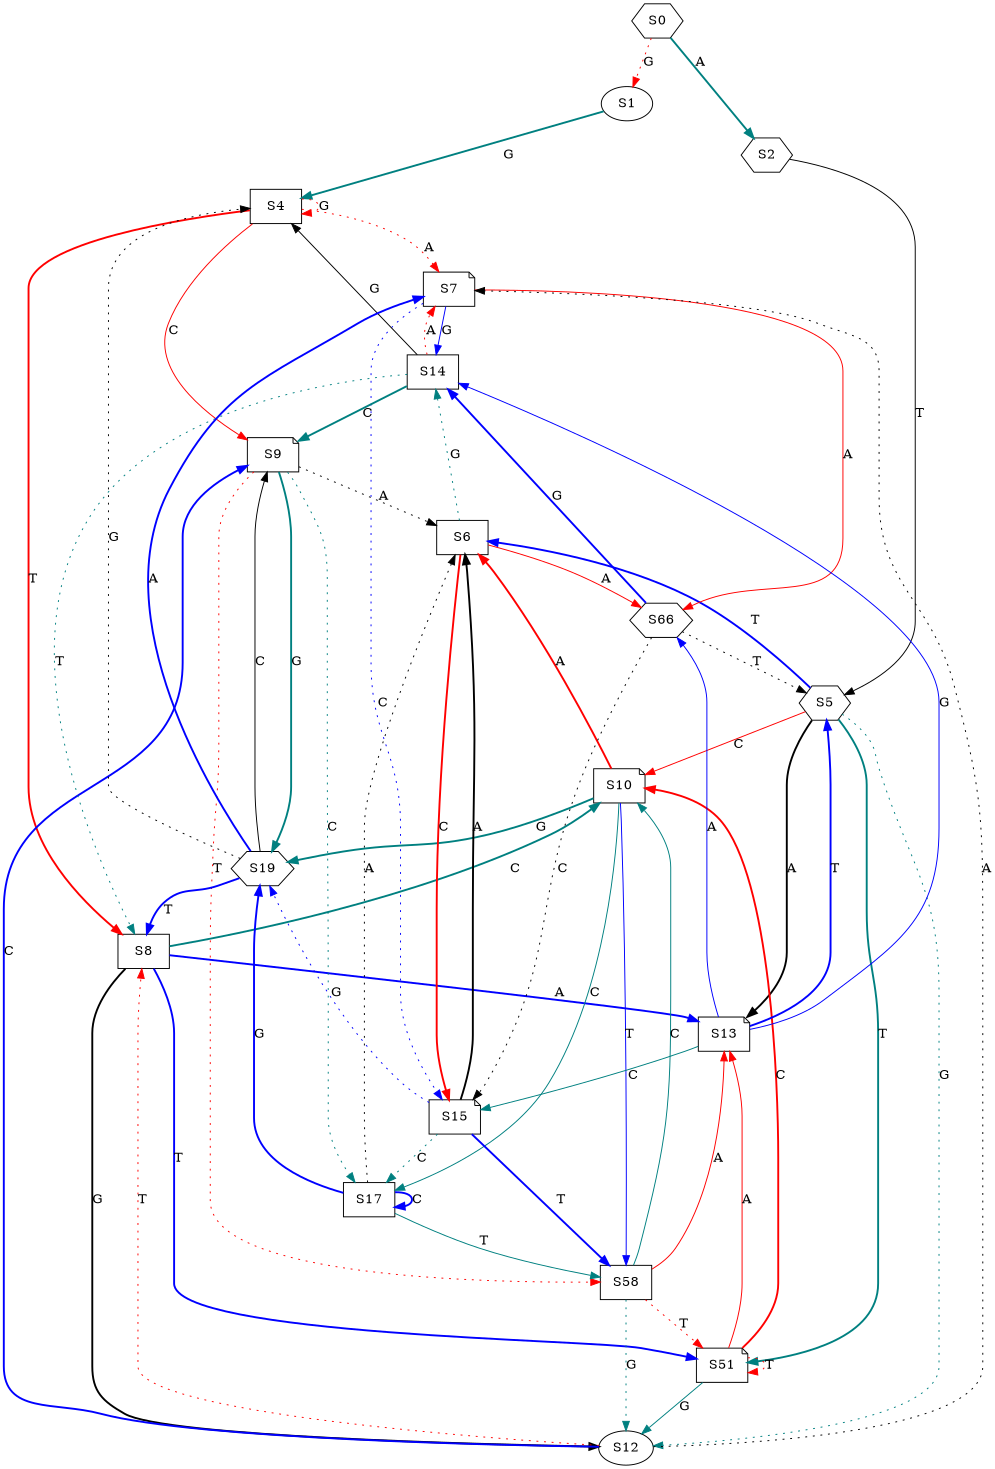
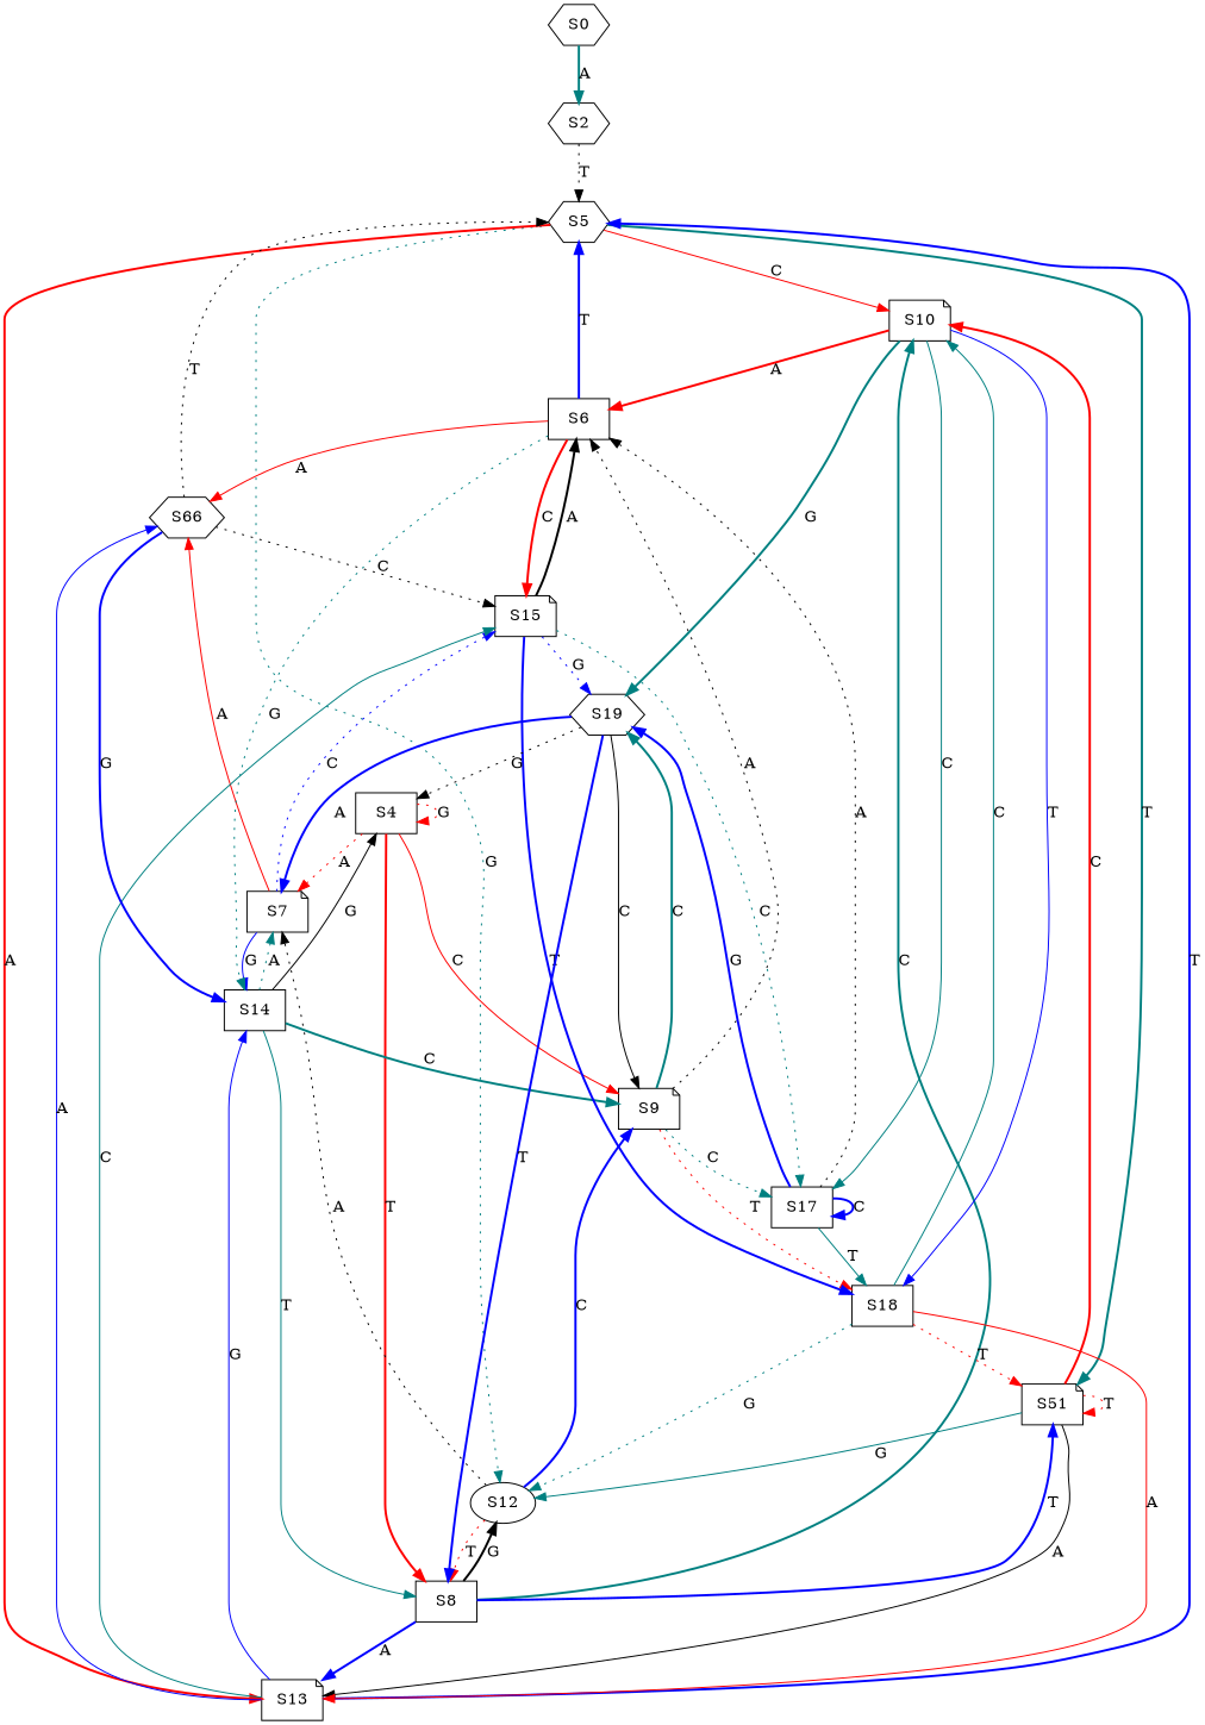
  strict digraph {
    node [shape=box]
    edge [color=red style=bold]
    S0 [shape=hexagon]
-   S1 [shape=ellipse]
    S2 [shape=hexagon]
    S4
    S5 [shape=hexagon]
    S7 [shape=note]
    S8
    S9 [shape=note]
    S10 [shape=note]
    n10 [label=S51 shape=note]
    S12 [shape=ellipse]
    S13 [shape=note]
    S6
    S14
    S15 [shape=note]
    n16 [label=S66 shape=hexagon]
    S17
-   S18 [label=S58]
+   S18
    S19 [shape=hexagon]
-   S0 -> S1 [label=G style=dotted]
    S0 -> S2 [color=teal label=A]
-   S1 -> S4 [color=teal label=G]
-   S2 -> S5 [color=black label=T style=solid]
+   S2 -> S5 [color=black label=T style=dotted]
    S4 -> S4 [label=G style=dotted]
    S4 -> S7 [label=A style=dotted]
    S4 -> S8 [label=T]
    S4 -> S9 [label=C style=solid]
    S5 -> S10 [label=C style=solid]
    S5 -> n10 [color=teal label=T]
    S5 -> S12 [color=teal label=G style=dotted]
-   S5 -> S13 [color=black label=A]
+   S5 -> S13 [label=A]
    S7 -> S14 [color=blue label=G style=solid]
    S7 -> S15 [color=blue label=C style=dotted]
    S7 -> n16 [label=A style=solid]
    S8 -> S10 [color=teal label=C]
    S8 -> n10 [color=blue label=T]
    S8 -> S12 [color=black label=G]
    S8 -> S13 [color=blue label=A]
    S9 -> S6 [color=black label=A style=dotted]
    S9 -> S17 [color=teal label=C style=dotted]
    S9 -> S18 [label=T style=dotted]
-   S9 -> S19 [color=teal label=G]
+   S9 -> S19 [color=teal label=C]
    S10 -> S6 [label=A]
    S10 -> S17 [color=teal label=C style=solid]
    S10 -> S18 [color=blue label=T style=solid]
    S10 -> S19 [color=teal label=G]
    n10 -> S10 [label=C]
    n10 -> n10 [label=T style=dotted]
    n10 -> S12 [color=teal label=G style=solid]
-   n10 -> S13 [label=A style=solid]
+   n10 -> S13 [color=black label=A style=solid]
    S12 -> S7 [color=black label=A style=dotted]
    S12 -> S8 [label=T style=dotted]
    S12 -> S9 [color=blue label=C]
    S13 -> S5 [color=blue label=T]
    S13 -> S14 [color=blue label=G style=solid]
    S13 -> S15 [color=teal label=C style=solid]
    S13 -> n16 [color=blue label=A style=solid]
-   S5 -> S6 [color=blue label=T]
+   S6 -> S5 [color=blue label=T]
    S6 -> S14 [color=teal label=G style=dotted]
    S6 -> S15 [label=C]
    S6 -> n16 [label=A style=solid]
    S14 -> S4 [color=black label=G style=solid]
-   S14 -> S7 [label=A style=dotted]
-   S14 -> S8 [color=teal label=T style=dotted]
+   S14 -> S7 [color=teal label=A style=dotted]
+   S14 -> S8 [color=teal label=T style=solid]
    S14 -> S9 [color=teal label=C]
    S15 -> S6 [color=black label=A]
    S15 -> S17 [color=teal label=C style=dotted]
    S15 -> S18 [color=blue label=T]
    S15 -> S19 [color=blue label=G style=dotted]
    n16 -> S5 [color=black label=T style=dotted]
    n16 -> S14 [color=blue label=G]
    n16 -> S15 [color=black label=C style=dotted]
    S17 -> S6 [color=black label=A style=dotted]
    S17 -> S17 [color=blue label=C]
    S17 -> S18 [color=teal label=T style=solid]
    S17 -> S19 [color=blue label=G]
    S18 -> S10 [color=teal label=C style=solid]
    S18 -> n10 [label=T style=dotted]
    S18 -> S12 [color=teal label=G style=dotted]
    S18 -> S13 [label=A style=solid]
    S19 -> S4 [color=black label=G style=dotted]
    S19 -> S7 [color=blue label=A]
    S19 -> S8 [color=blue label=T]
    S19 -> S9 [color=black label=C style=solid]
  }
